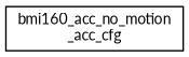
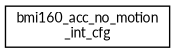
  digraph {
    rankdir=LR
    fontname=Lato
-   n1 [color=black fillcolor=white fontname=Lato fontsize=10 height=0.2 label="bmi160_acc_no_motion\l_acc_cfg" shape=record style=filled width=0.4]
+   n1 [color=black fillcolor=white fontname=Lato fontsize=10 height=0.2 label="bmi160_acc_no_motion\l_int_cfg" shape=record style=filled width=0.4]
  }
